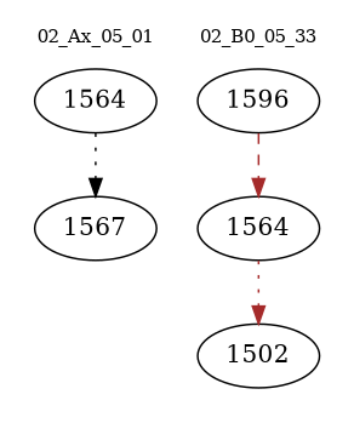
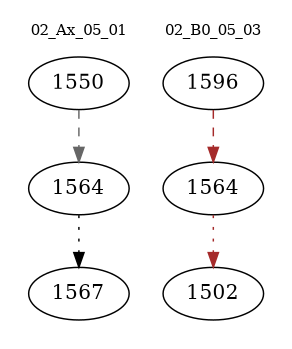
  digraph {
    node [color=black]
    edge [color=brown style=dashed]
+   n1 [label=1550]
    n2 [label=1564]
    n3 [label=1567]
    n4 [label=1596]
    n5 [label=1564]
    n6 [label=1502]
    subgraph cluster_1 {
      color=white
      fontsize=10
      label="02_Ax_05_01"
+     n1
      n2
      n3
    }
    subgraph cluster_2 {
      color=white
      fontsize=10
-     label="02_B0_05_33"
+     label="02_B0_05_03"
      n4
      n5
      n6
    }
+   n1 -> n2 [color=gray40]
    n2 -> n3 [color=black style=dotted]
    n4 -> n5
    n5 -> n6 [style=dotted]
  }
